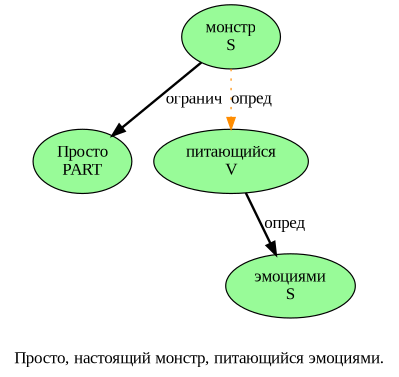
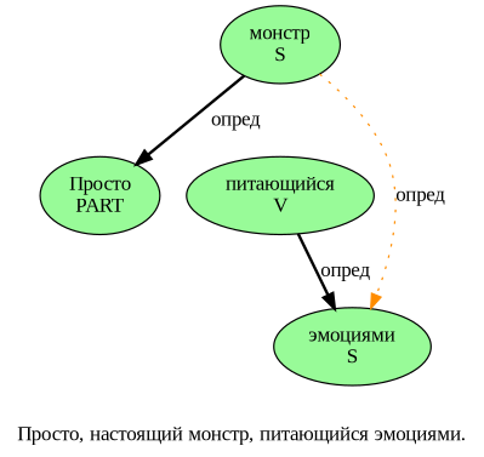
  digraph {
    fontname="Liberation Serif"
    label="Просто, настоящий монстр, питающийся эмоциями."
    node [fillcolor=palegreen fontname="Liberation Serif" penwidth=1 shape=ellipse style=filled]
    edge [color=black fontname="Liberation Serif" style=bold]
    n1 [label="Просто\nPART"]
    n2 [label="монстр\nS"]
    n3 [label="питающийся\nV"]
    n4 [label="эмоциями\nS"]
-   n2 -> n1 [label="огранич"]
-   n2 -> n3 [color=darkorange label="опред" style=dotted]
+   n2 -> n1 [label="опред"]
+   n2 -> n4 [color=darkorange label="опред" style=dotted]
    n3 -> n4 [label="опред"]
  }
